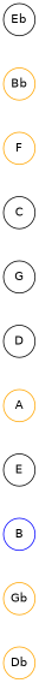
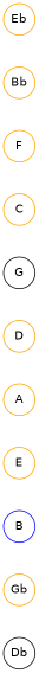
  graph {
    mindist=.1
    node [color=orange fontname=Helvetica margin=0 shape=circle]
    edge [style=invis]
-   E [color=black]
+   E
    B [color=blue]
    Gb
-   Db
-   Eb [color=black]
+   Db [color=""]
+   Eb
    Bb
    F
-   C [color=""]
+   C
    G [color=black]
-   D [color=black]
+   D
    A
    subgraph sub_1 {
      E
      B
      Gb
      Db
      Eb
      Bb
      F
      C
      G
      D
      A
    }
    E -- B
    B -- Gb
    Gb -- Db
    Eb -- Bb
    Bb -- F
    F -- C
    C -- G
    G -- D
    D -- A
    A -- E
  }
